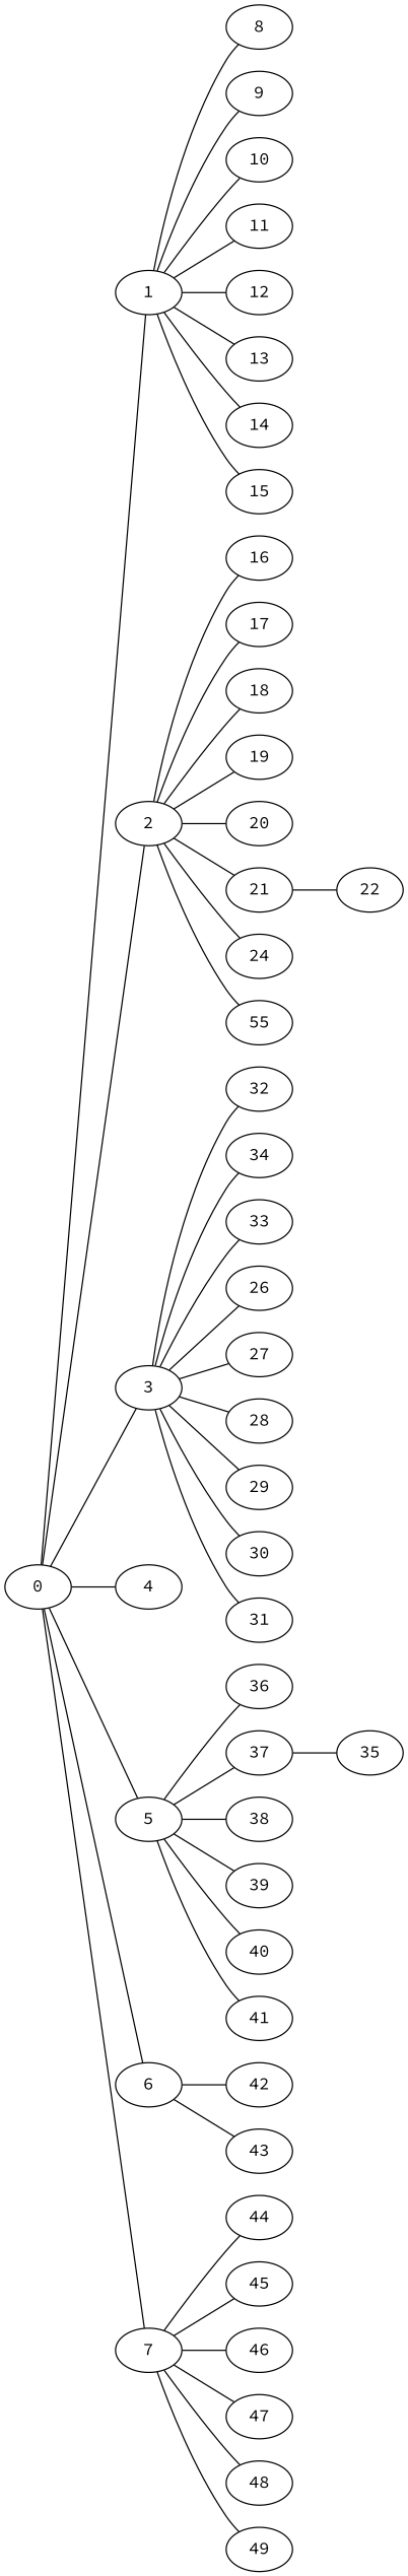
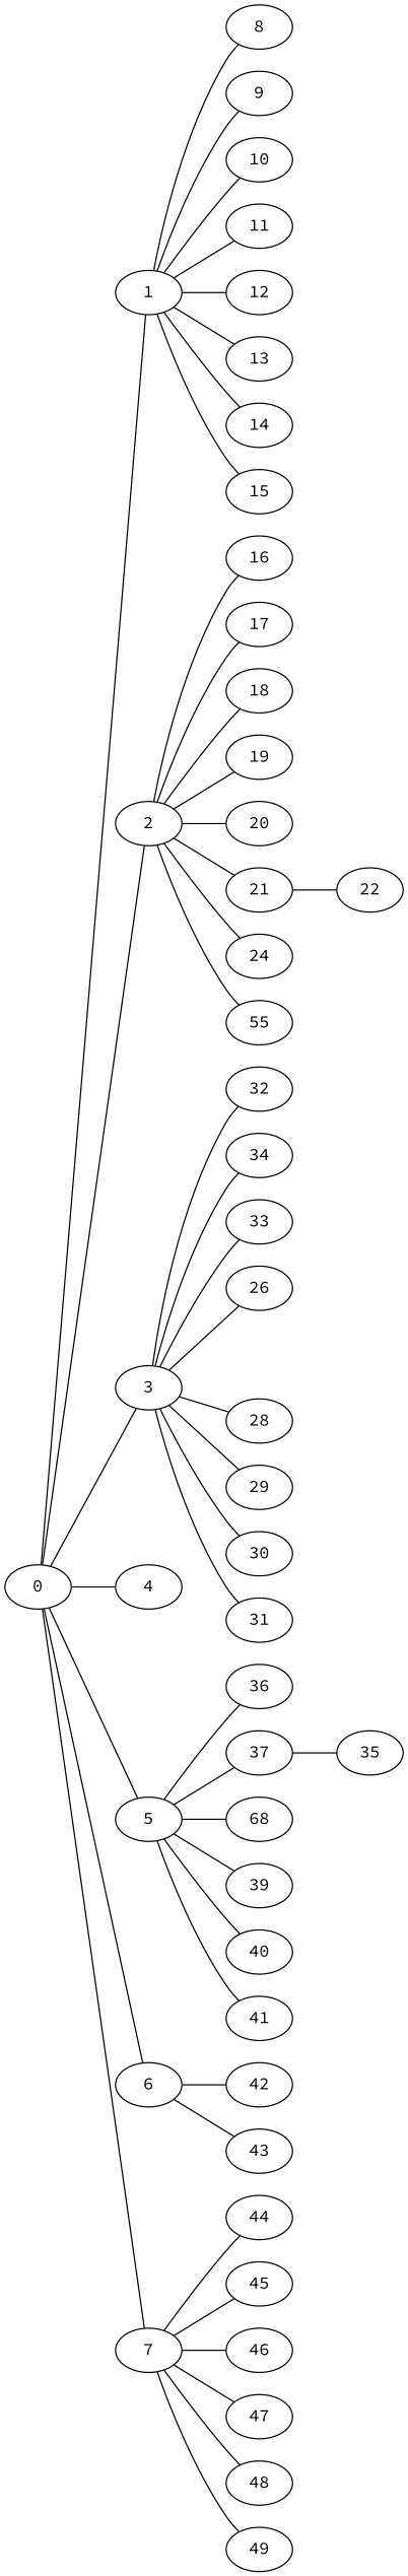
  graph {
    fontname="Source Code Pro"
    rankdir=LR
    node [fontname="Source Code Pro"]
    edge [fontname="Source Code Pro"]
    0
    1
    2
    3
    4
    5
    6
    7
    8
    9
    10
    11
    12
    13
    14
    15
    16
    17
    18
    19
    20
    21
    24
    n24 [label=55]
    32
    34
    33
    26
-   27
    28
    29
    30
    31
    36
    37
-   38
+   38 [label=68]
    39
    40
    41
    42
    43
    44
    45
    46
    47
    48
    49
    22
    35
    0 -- 1
    0 -- 2
    0 -- 3
    0 -- 4
    0 -- 5
    0 -- 6
    0 -- 7
    1 -- 8
    1 -- 9
    1 -- 10
    1 -- 11
    1 -- 12
    1 -- 13
    1 -- 14
    1 -- 15
    2 -- 16
    2 -- 17
    2 -- 18
    2 -- 19
    2 -- 20
    2 -- 21
    2 -- 24
    2 -- n24
    3 -- 32
    3 -- 34
    3 -- 33
    3 -- 26
-   3 -- 27
    3 -- 28
    3 -- 29
    3 -- 30
    3 -- 31
    5 -- 36
    5 -- 37
    5 -- 38
    5 -- 39
    5 -- 40
    5 -- 41
    6 -- 42
    6 -- 43
    7 -- 44
    7 -- 45
    7 -- 46
    7 -- 47
    7 -- 48
    7 -- 49
    21 -- 22
    37 -- 35
  }
